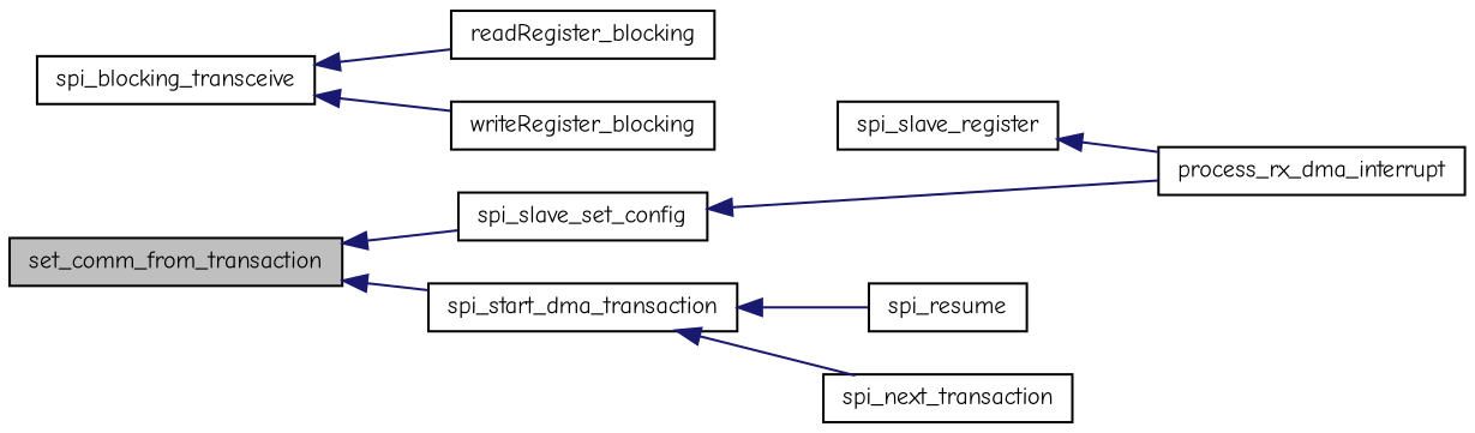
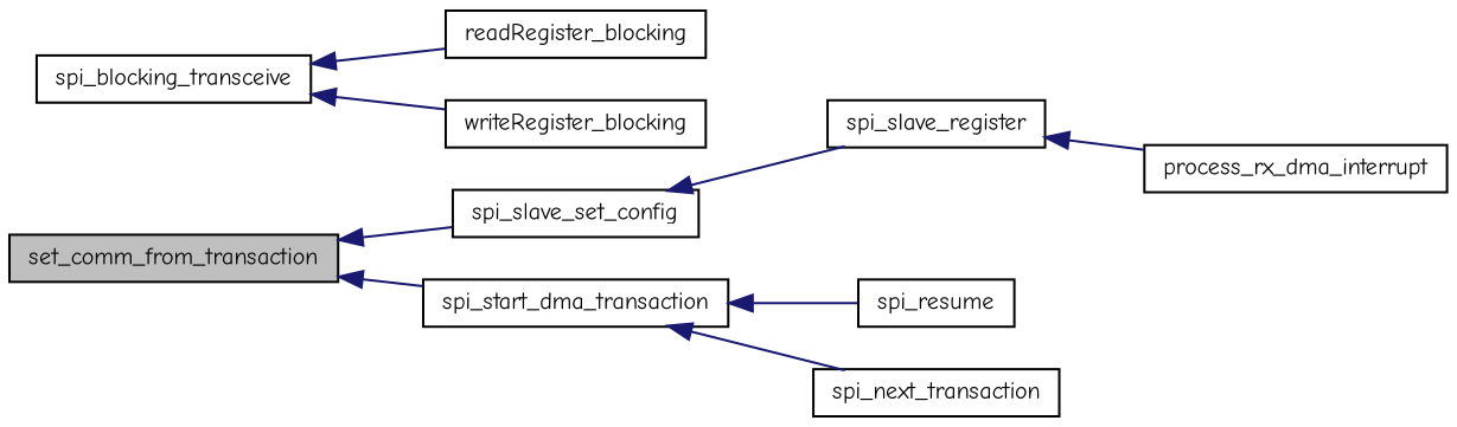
  digraph {
    fontname="Comic Neue"
    rankdir=LR
    node [color=black fillcolor=white fontname="Comic Neue" fontsize=10 shape=record style=filled]
    edge [color=midnightblue dir=back fontname="Comic Neue" fontsize=10 labelfontname=FreeSans labelfontsize=10 style=solid]
    n1 [fillcolor=grey75 fontcolor=black height=0.2 label=set_comm_from_transaction width=0.4]
    n2 [height=0.2 label=spi_slave_set_config width=0.4]
    n3 [height=0.2 label=spi_start_dma_transaction width=0.4]
    n4 [height=0.2 label=spi_slave_register width=0.4]
    n5 [height=0.2 label=spi_resume width=0.4]
    n6 [height=0.2 label=spi_next_transaction width=0.4]
    n7 [height=0.2 label=process_rx_dma_interrupt width=0.4]
    n8 [height=0.2 label=spi_blocking_transceive width=0.4]
    n9 [height=0.2 label=readRegister_blocking width=0.4]
    n10 [height=0.2 label=writeRegister_blocking width=0.4]
    n1 -> n2
    n1 -> n3
-   n2 -> n7
+   n2 -> n4
    n3 -> n5
    n3 -> n6
    n4 -> n7
    n8 -> n9
    n8 -> n10
  }
